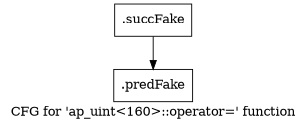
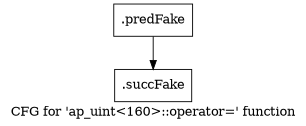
  digraph {
    label="CFG for 'ap_uint\<160\>::operator=' function"
    node [shape=record]
    n1 [label="{.predFake}"]
    n2 [filename="/mnt/xilinx/Vitis_HLS/2021.2/include/ap_int.h" label="{.succFake}" linenumber=341]
-   n2 -> n1 [execusionnum=1 filename="/mnt/xilinx/Vitis_HLS/2021.2/include/ap_int.h"]
+   n1 -> n2 [execusionnum=1 filename="/mnt/xilinx/Vitis_HLS/2021.2/include/ap_int.h"]
  }
